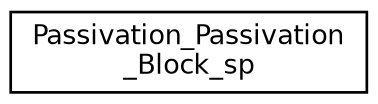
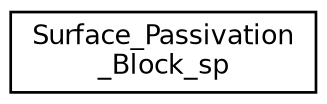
  digraph {
    rankdir=TB
-   n1 [color=black fillcolor=white fontname=Helvetica fontsize=10 height=0.2 label="Passivation_Passivation\l_Block_sp" shape=record style=filled width=0.4]
+   n1 [color=black fillcolor=white fontname=Helvetica fontsize=10 height=0.2 label="Surface_Passivation\l_Block_sp" shape=record style=filled width=0.4]
  }
